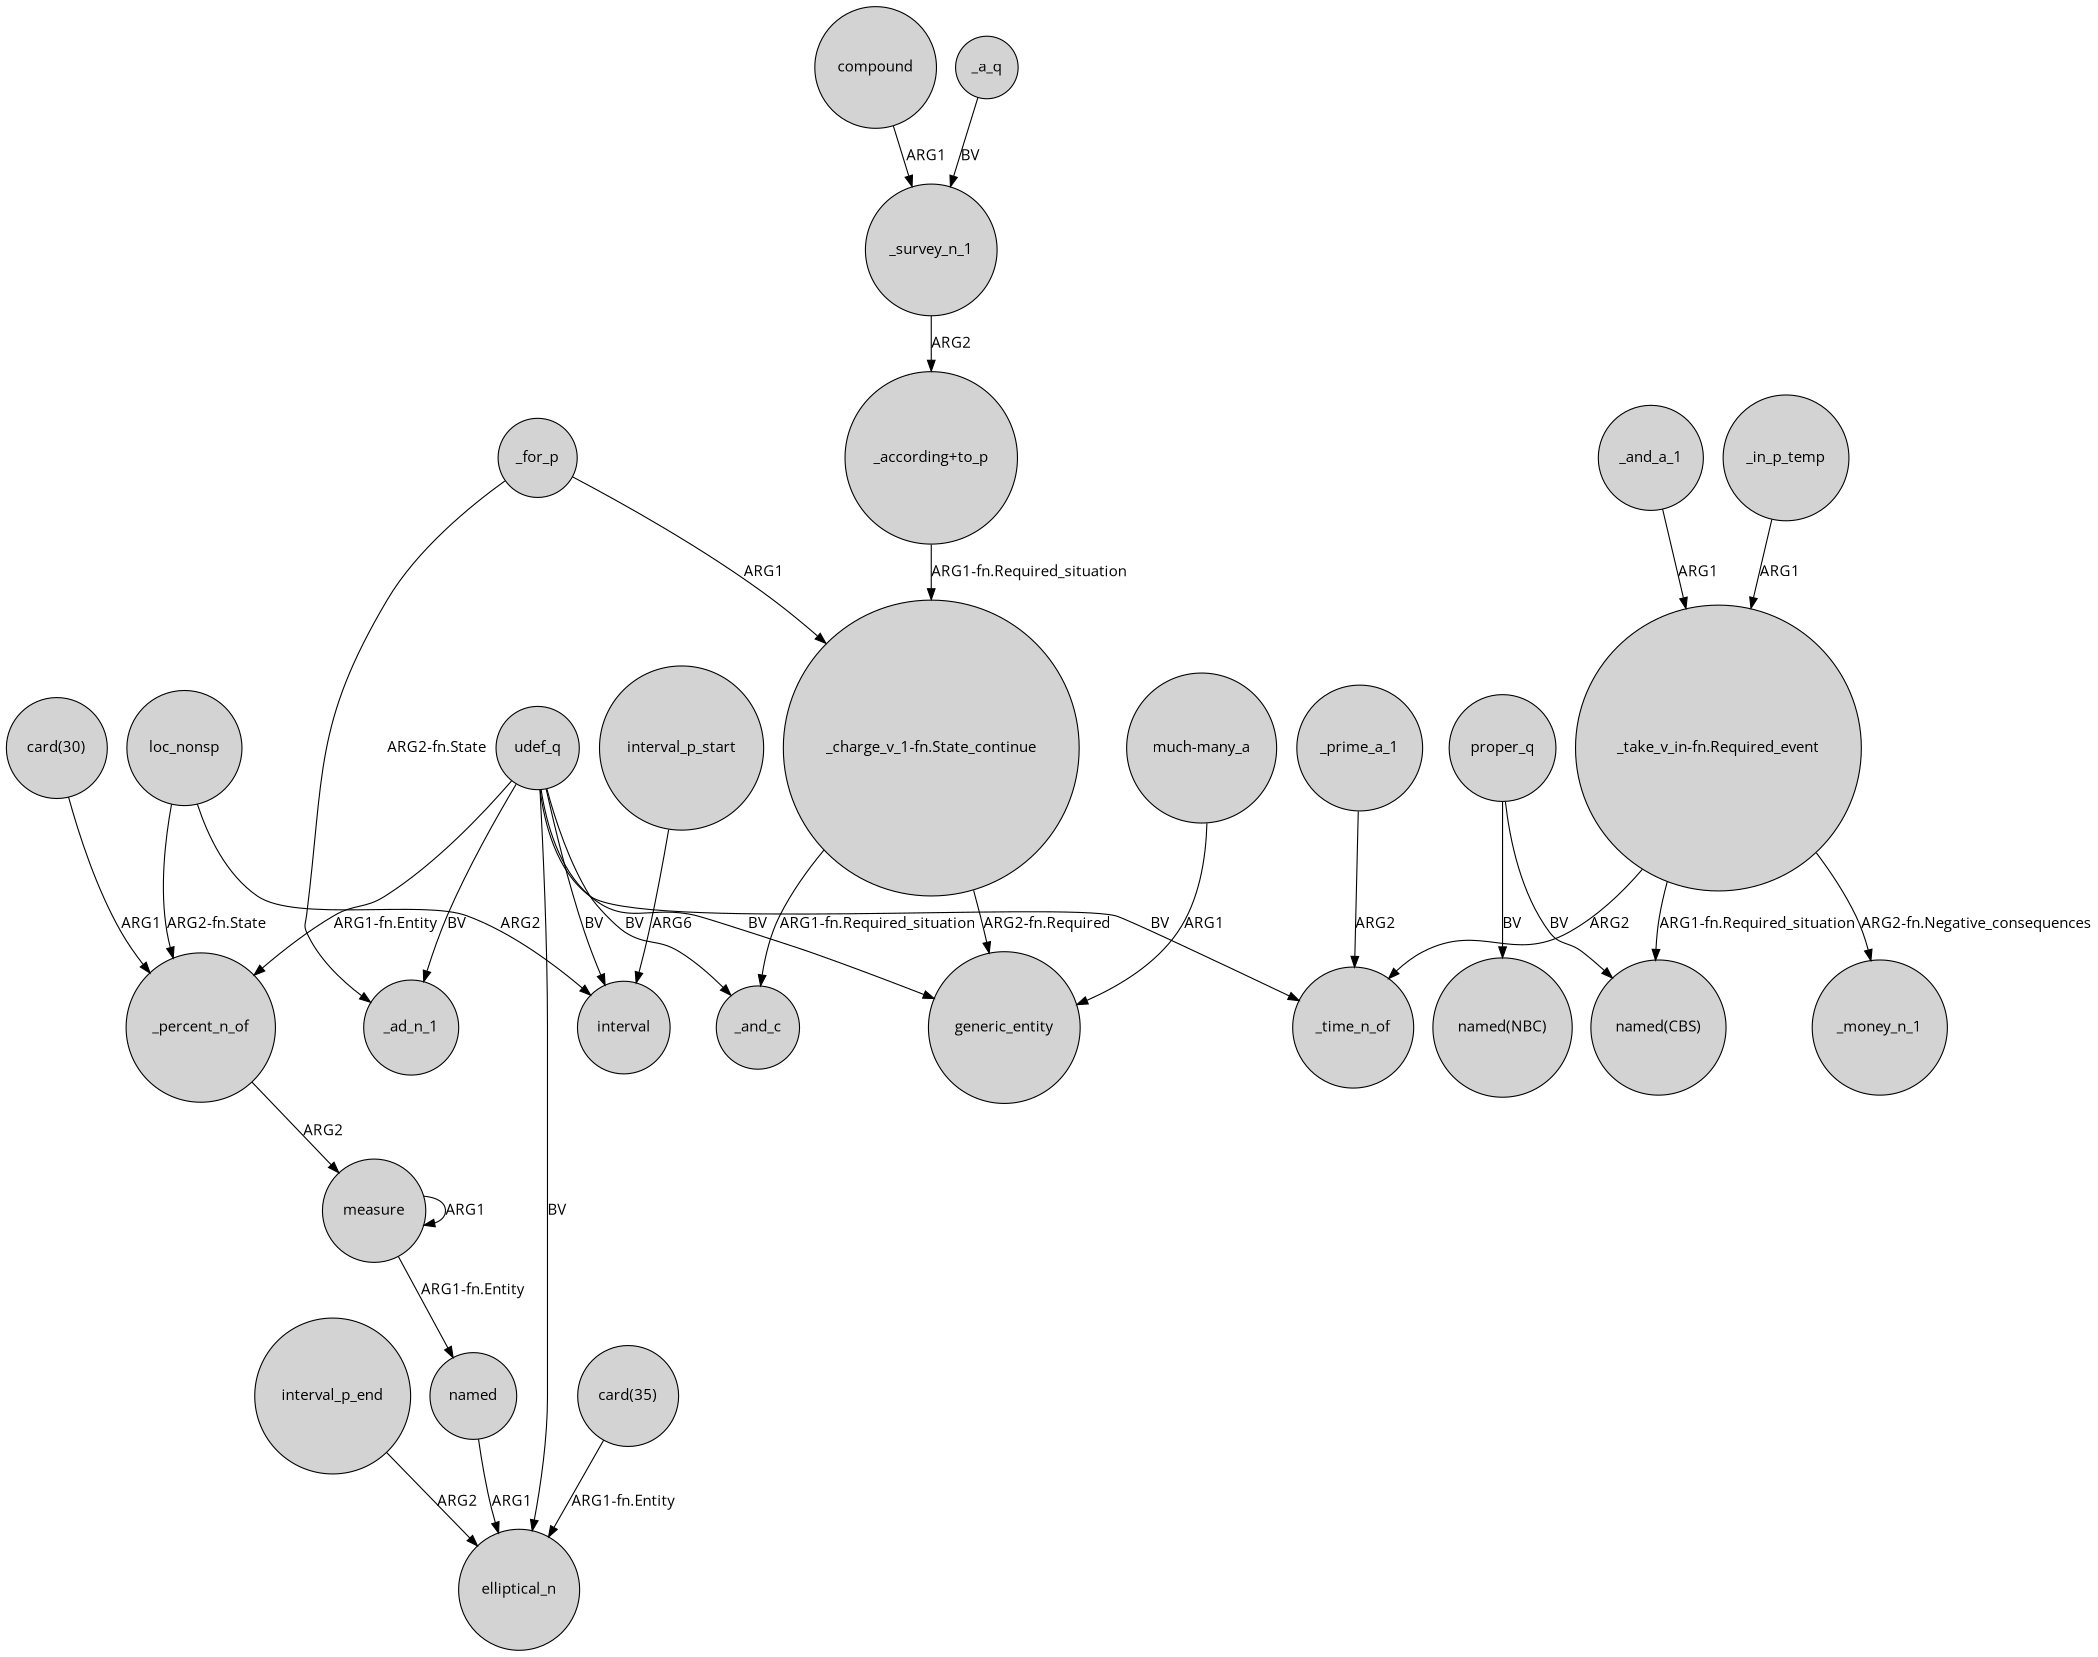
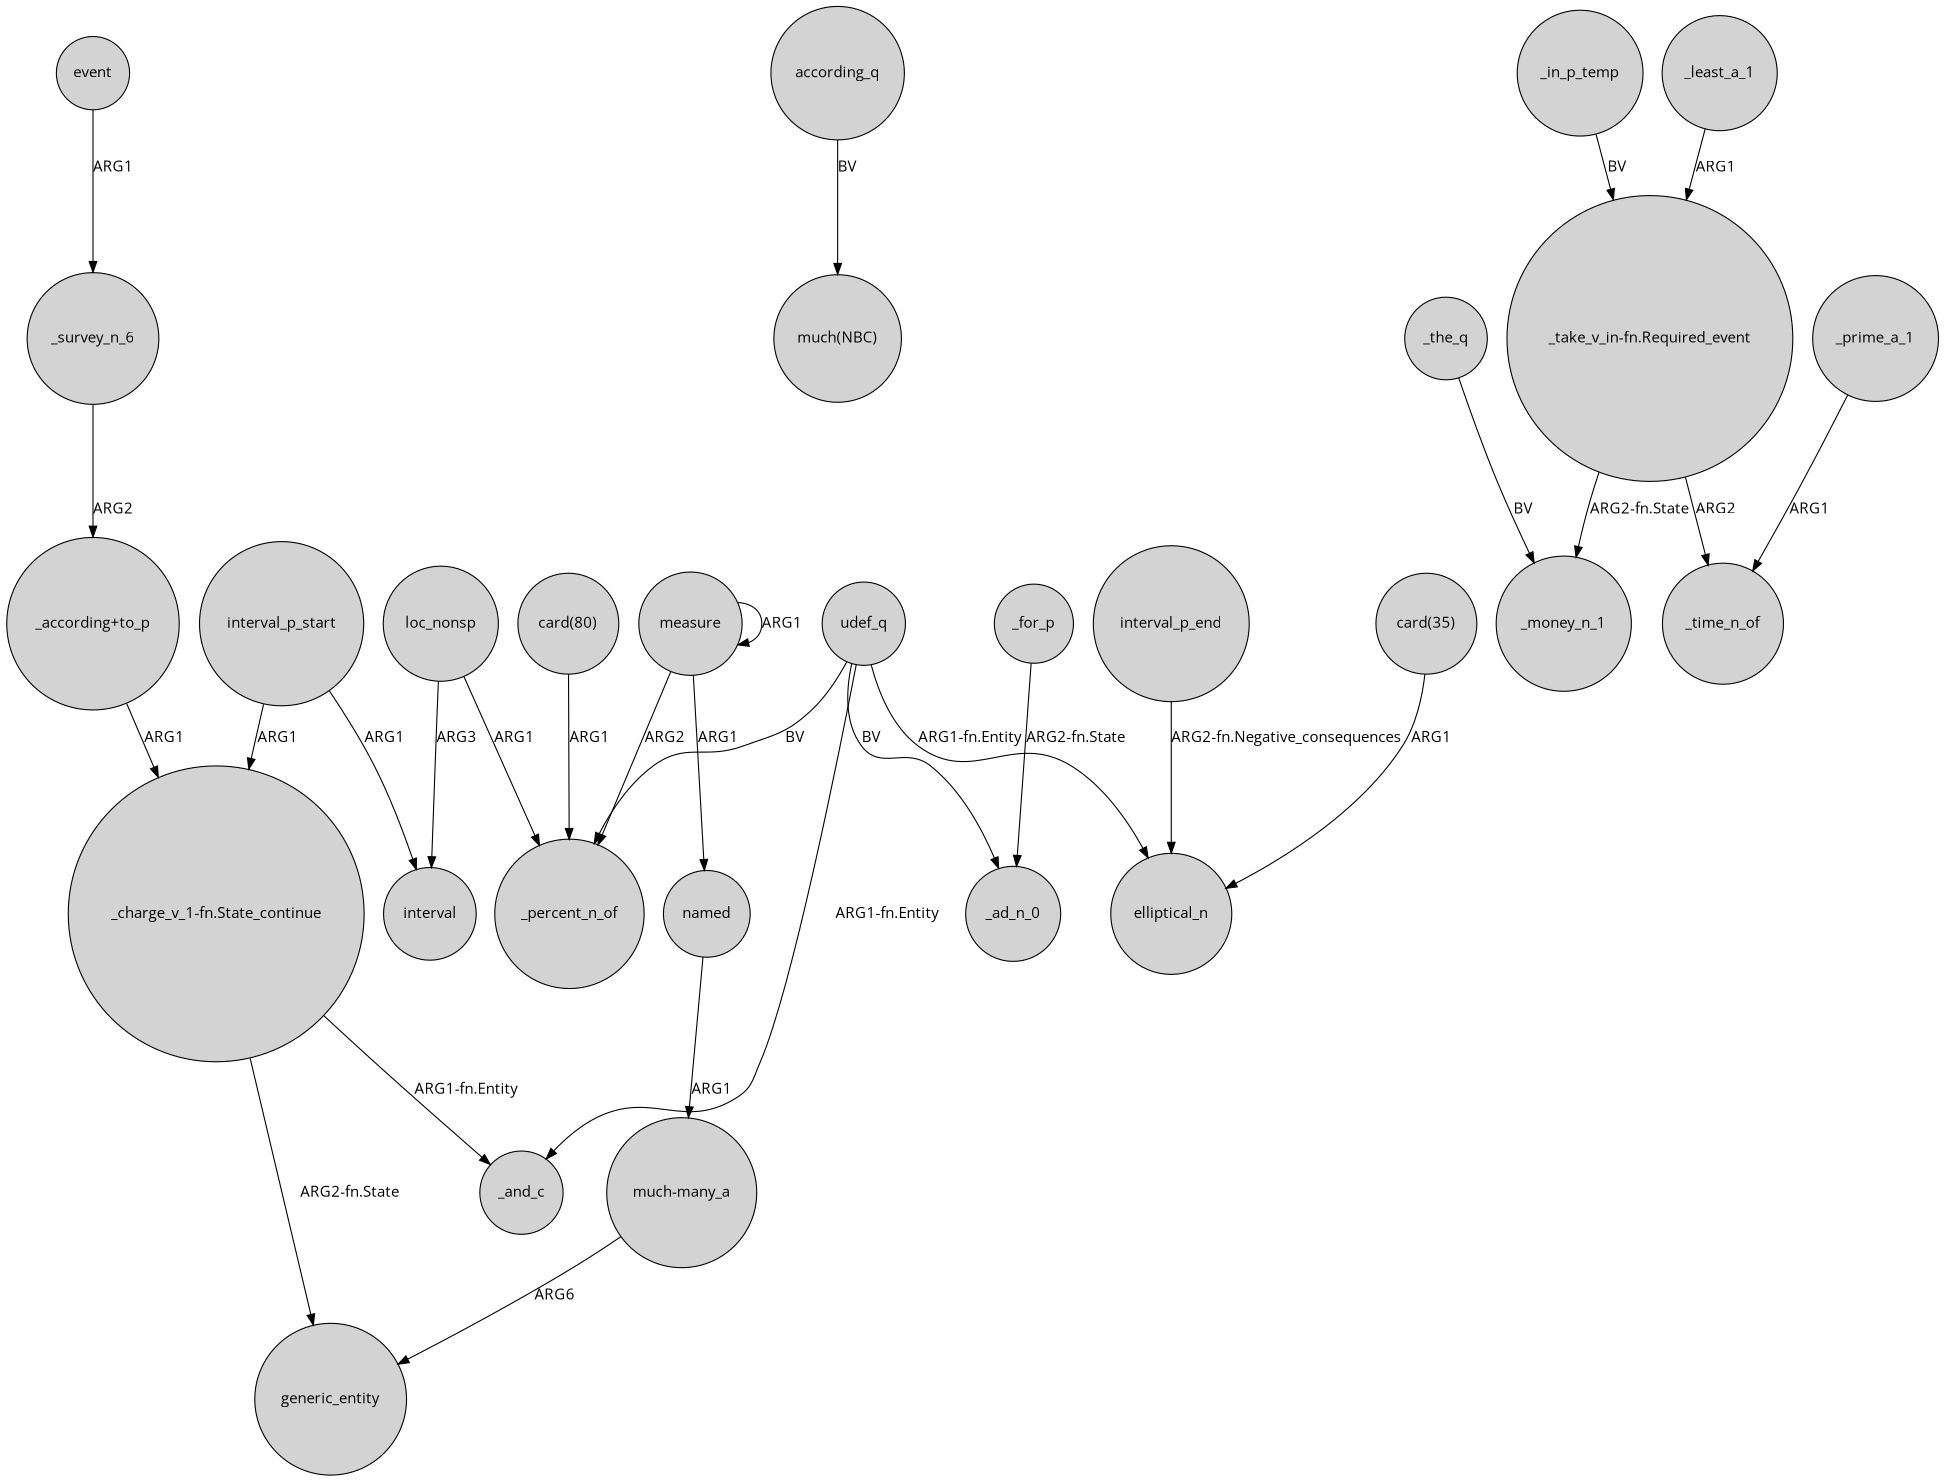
  digraph {
    fontname="Open Sans"
    node [fontname="Open Sans" shape=circle style=filled]
    edge [fontname="Open Sans"]
-   compound
-   _survey_n_1
+   compound [label=event]
+   _survey_n_1 [label=_survey_n_6]
    "_according+to_p"
    loc_nonsp
    interval
    _percent_n_of
    interval_p_end
    elliptical_n
-   proper_q
-   "named(NBC)"
-   "named(CBS)"
+   proper_q [label=according_q]
+   "named(NBC)" [label="much(NBC)"]
    measure
    n13 [label=named]
    "much-many_a"
    "_take_v_in-fn.Required_event"
    _money_n_1
    _time_n_of
    udef_q
    _and_c
-   _ad_n_1
+   _ad_n_1 [label=_ad_n_0]
    generic_entity
    "_charge_v_1-fn.State_continue"
-   _a_q
    _in_p_temp
    _for_p
    interval_p_start
+   _the_q
    "card(35)"
-   "card(30)"
-   _least_a_1 [label=_and_a_1]
+   "card(30)" [label="card(80)"]
+   _least_a_1
    _prime_a_1
    compound -> _survey_n_1 [label=ARG1]
    _survey_n_1 -> "_according+to_p" [label=ARG2]
-   "_according+to_p" -> "_charge_v_1-fn.State_continue" [label="ARG1-fn.Required_situation"]
-   loc_nonsp -> interval [label=ARG2]
-   loc_nonsp -> _percent_n_of [label="ARG2-fn.State"]
-   interval_p_end -> elliptical_n [label=ARG2]
+   "_according+to_p" -> "_charge_v_1-fn.State_continue" [label=ARG1]
+   loc_nonsp -> interval [label=ARG3]
+   loc_nonsp -> _percent_n_of [label=ARG1]
+   interval_p_end -> elliptical_n [label="ARG2-fn.Negative_consequences"]
    proper_q -> "named(NBC)" [label=BV]
-   proper_q -> "named(CBS)" [label=BV]
-   _percent_n_of -> measure [label=ARG2]
+   measure -> _percent_n_of [label=ARG2]
    measure -> measure [label=ARG1]
-   measure -> n13 [label="ARG1-fn.Entity"]
-   n13 -> elliptical_n [label=ARG1]
-   "much-many_a" -> generic_entity [label=ARG1]
-   "_take_v_in-fn.Required_event" -> "named(CBS)" [label="ARG1-fn.Required_situation"]
-   "_take_v_in-fn.Required_event" -> _money_n_1 [label="ARG2-fn.Negative_consequences"]
+   measure -> n13 [label=ARG1]
+   n13 -> "much-many_a" [label=ARG1]
+   "much-many_a" -> generic_entity [label=ARG6]
+   "_take_v_in-fn.Required_event" -> _money_n_1 [label="ARG2-fn.State"]
    "_take_v_in-fn.Required_event" -> _time_n_of [label=ARG2]
-   udef_q -> interval [label=BV]
-   udef_q -> _percent_n_of [label="ARG1-fn.Entity"]
-   udef_q -> elliptical_n [label=BV]
-   udef_q -> _time_n_of [label=BV]
-   udef_q -> _and_c [label=BV]
+   udef_q -> _percent_n_of [label=BV]
+   udef_q -> elliptical_n [label="ARG1-fn.Entity"]
+   udef_q -> _and_c [label="ARG1-fn.Entity"]
    udef_q -> _ad_n_1 [label=BV]
-   udef_q -> generic_entity [label=BV]
-   "_charge_v_1-fn.State_continue" -> _and_c [label="ARG1-fn.Required_situation"]
-   "_charge_v_1-fn.State_continue" -> generic_entity [label="ARG2-fn.Required"]
-   _a_q -> _survey_n_1 [label=BV]
-   _in_p_temp -> "_take_v_in-fn.Required_event" [label=ARG1]
+   "_charge_v_1-fn.State_continue" -> _and_c [label="ARG1-fn.Entity"]
+   "_charge_v_1-fn.State_continue" -> generic_entity [label="ARG2-fn.State"]
+   _in_p_temp -> "_take_v_in-fn.Required_event" [label=BV]
    _for_p -> _ad_n_1 [label="ARG2-fn.State"]
-   _for_p -> "_charge_v_1-fn.State_continue" [label=ARG1]
-   interval_p_start -> interval [label=ARG6]
-   "card(35)" -> elliptical_n [label="ARG1-fn.Entity"]
+   interval_p_start -> "_charge_v_1-fn.State_continue" [label=ARG1]
+   interval_p_start -> interval [label=ARG1]
+   _the_q -> _money_n_1 [label=BV]
+   "card(35)" -> elliptical_n [label=ARG1]
    "card(30)" -> _percent_n_of [label=ARG1]
    _least_a_1 -> "_take_v_in-fn.Required_event" [label=ARG1]
-   _prime_a_1 -> _time_n_of [label=ARG2]
+   _prime_a_1 -> _time_n_of [label=ARG1]
  }
